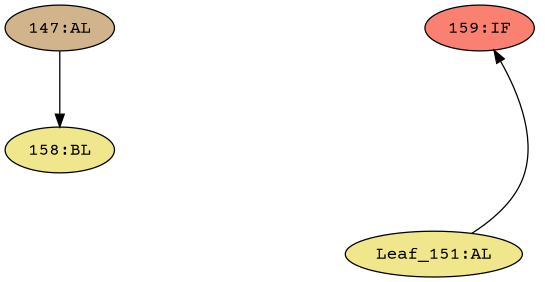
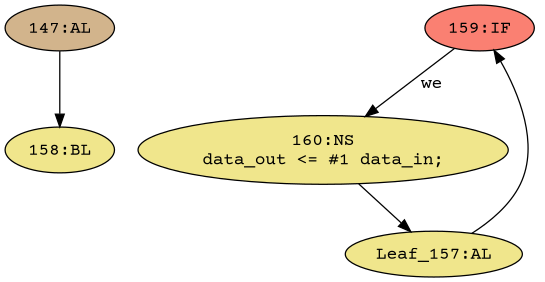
  strict digraph {
    fontname="Courier Prime"
    node [fillcolor=khaki fontname="Courier Prime" statements="[]" style=filled]
    edge [cond="[]" fontname="Courier Prime" lineno=None]
    n1 [ast="<pyverilog.vparser.ast.Block object at 0x7fb4eefd2e10>" label="158:BL" typ=Block]
    n2 [ast="<pyverilog.vparser.ast.IfStatement object at 0x7fb4eefd29d0>" fillcolor=salmon label="159:IF" typ=IfStatement]
-   n4 [def_var="['data_out']" label="Leaf_151:AL" statements=""]
+   n3 [ast="<pyverilog.vparser.ast.NonblockingSubstitution object at 0x7fb4eefdbdd0>" label="160:NS\ndata_out <= #1 data_in;" statements="[<pyverilog.vparser.ast.NonblockingSubstitution object at 0x7fb4eefdbdd0>]" typ=NonblockingSubstitution]
+   n4 [def_var="['data_out']" label="Leaf_157:AL" statements=""]
    n5 [ast="<pyverilog.vparser.ast.Always object at 0x7fb4eefd2450>" clk_sens=True fillcolor=tan label="147:AL" sens="['clk']" typ=Always use_var="['we', 'data_in']"]
+   n2 -> n3 [cond="['we']" label=we lineno=159]
+   n3 -> n4
    n4 -> n2
    n5 -> n1
  }
